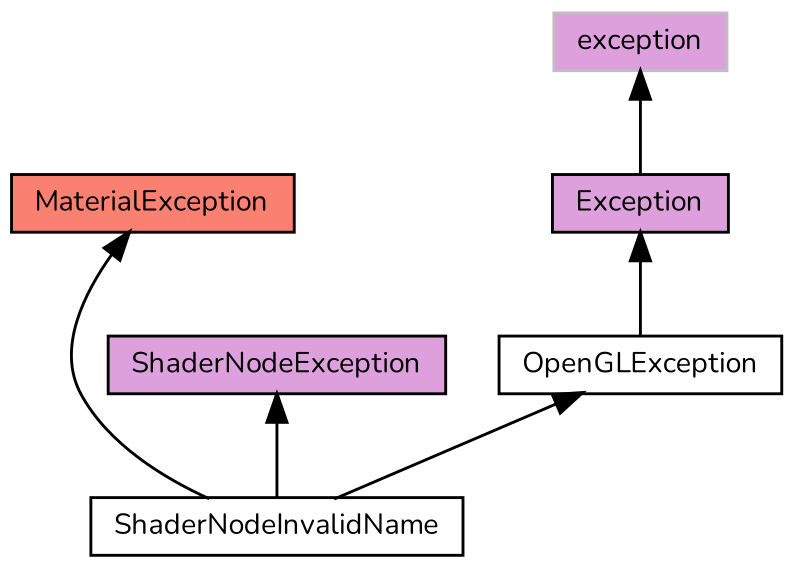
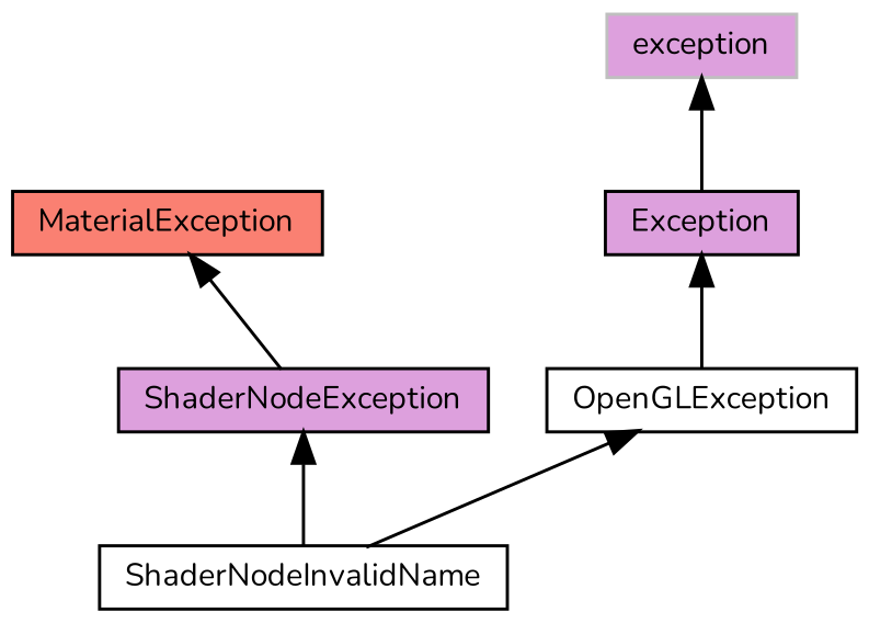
  digraph {
    fontname=Nunito
    node [color=black fillcolor=plum fontname=Nunito fontsize=10 shape=record style=filled]
    edge [color=black dir=back fontname=Nunito fontsize=10 labelfontname=Helvetica labelfontsize=10 style=solid]
    n1 [fillcolor=white fontcolor=black height=0.2 label=ShaderNodeInvalidName width=0.4]
    n2 [height=0.2 label=ShaderNodeException width=0.4]
    n3 [fillcolor=salmon height=0.2 label=MaterialException width=0.4]
    n4 [fillcolor=white height=0.2 label=OpenGLException width=0.4]
    n5 [height=0.2 label=Exception width=0.4]
    n6 [color=grey75 height=0.2 label=exception width=0.4]
    n2 -> n1
-   n3 -> n1
+   n3 -> n2
    n4 -> n1
    n5 -> n4
    n6 -> n5
  }
